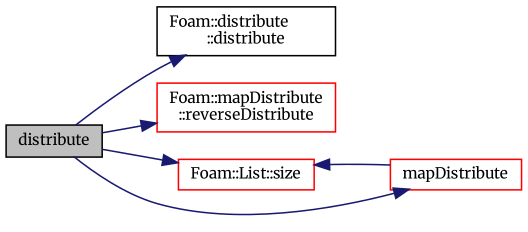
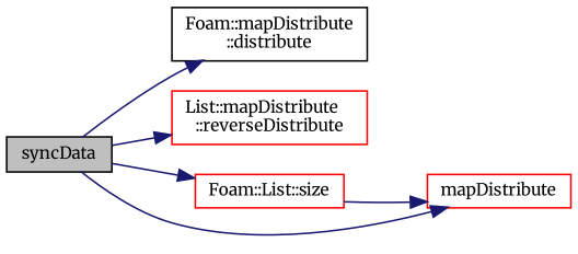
  digraph {
    fontname=Merriweather
    rankdir=LR
    node [color=red fontname=Merriweather fontsize=10 shape=record]
    edge [color=midnightblue fontname=Merriweather fontsize=10 labelfontname=Helvetica labelfontsize=10 style=solid]
-   n1 [color=black fillcolor=grey75 fontcolor=black height=0.2 label=distribute style=filled width=0.4]
-   n2 [color=black height=0.2 label="Foam::distribute\l::distribute" width=0.4]
-   n3 [height=0.2 label="Foam::mapDistribute\l::reverseDistribute" width=0.4]
+   n1 [color=black fillcolor=grey75 fontcolor=black height=0.2 label=syncData style=filled width=0.4]
+   n2 [color=black height=0.2 label="Foam::mapDistribute\l::distribute" width=0.4]
+   n3 [height=0.2 label="List::mapDistribute\l::reverseDistribute" width=0.4]
    n4 [height=0.2 label="Foam::List::size" width=0.4]
    n5 [height=0.2 label=mapDistribute width=0.4]
    n1 -> n2
    n1 -> n3
    n1 -> n4
    n1 -> n5
-   n5 -> n4
+   n4 -> n5
  }
